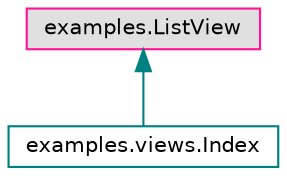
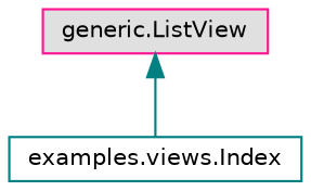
  digraph {
    rankdir=TB
    node [fontname=Helvetica fontsize=10 shape=box style=filled]
-   n1 [color=deeppink fillcolor="#E0E0E0" height=0.2 label="examples.ListView" width=0.4]
+   n1 [color=deeppink fillcolor="#E0E0E0" height=0.2 label="generic.ListView" width=0.4]
    n2 [color=teal fillcolor=white height=0.2 label="examples.views.Index" width=0.4]
    n1 -> n2 [color=teal dir=back fontname=Helvetica fontsize=10 labelfontname=Helvetica labelfontsize=10 style=solid]
  }
